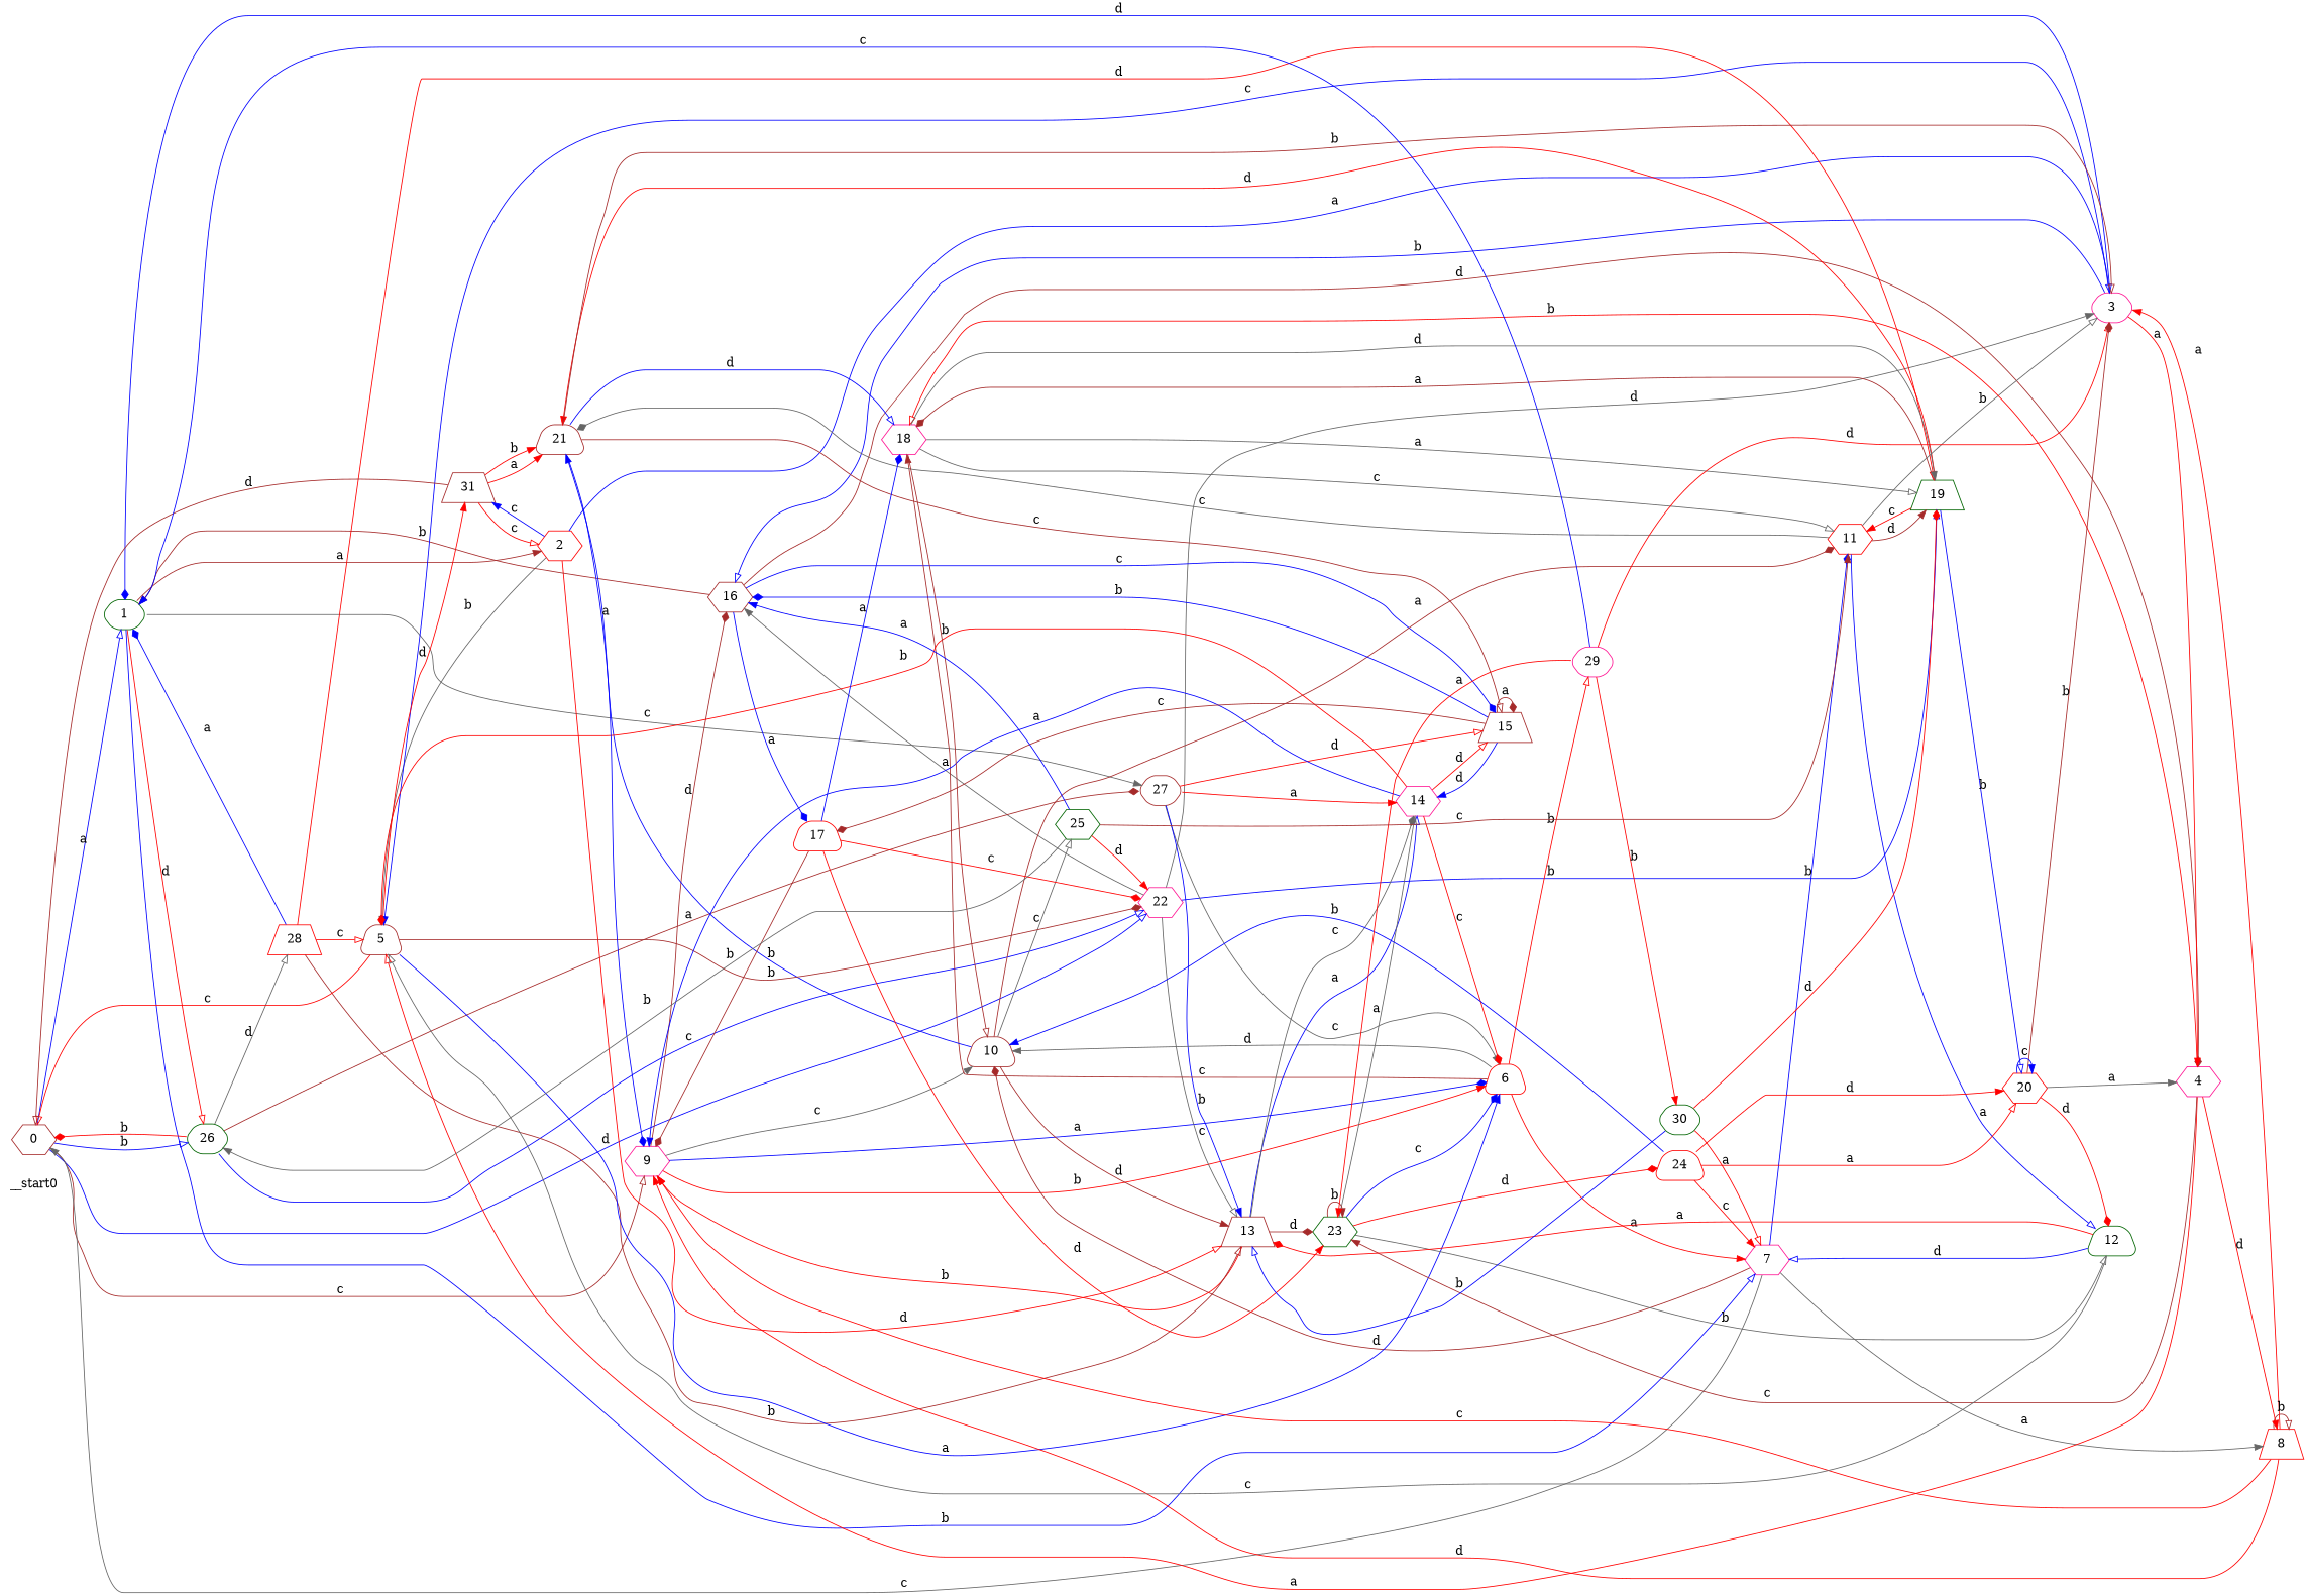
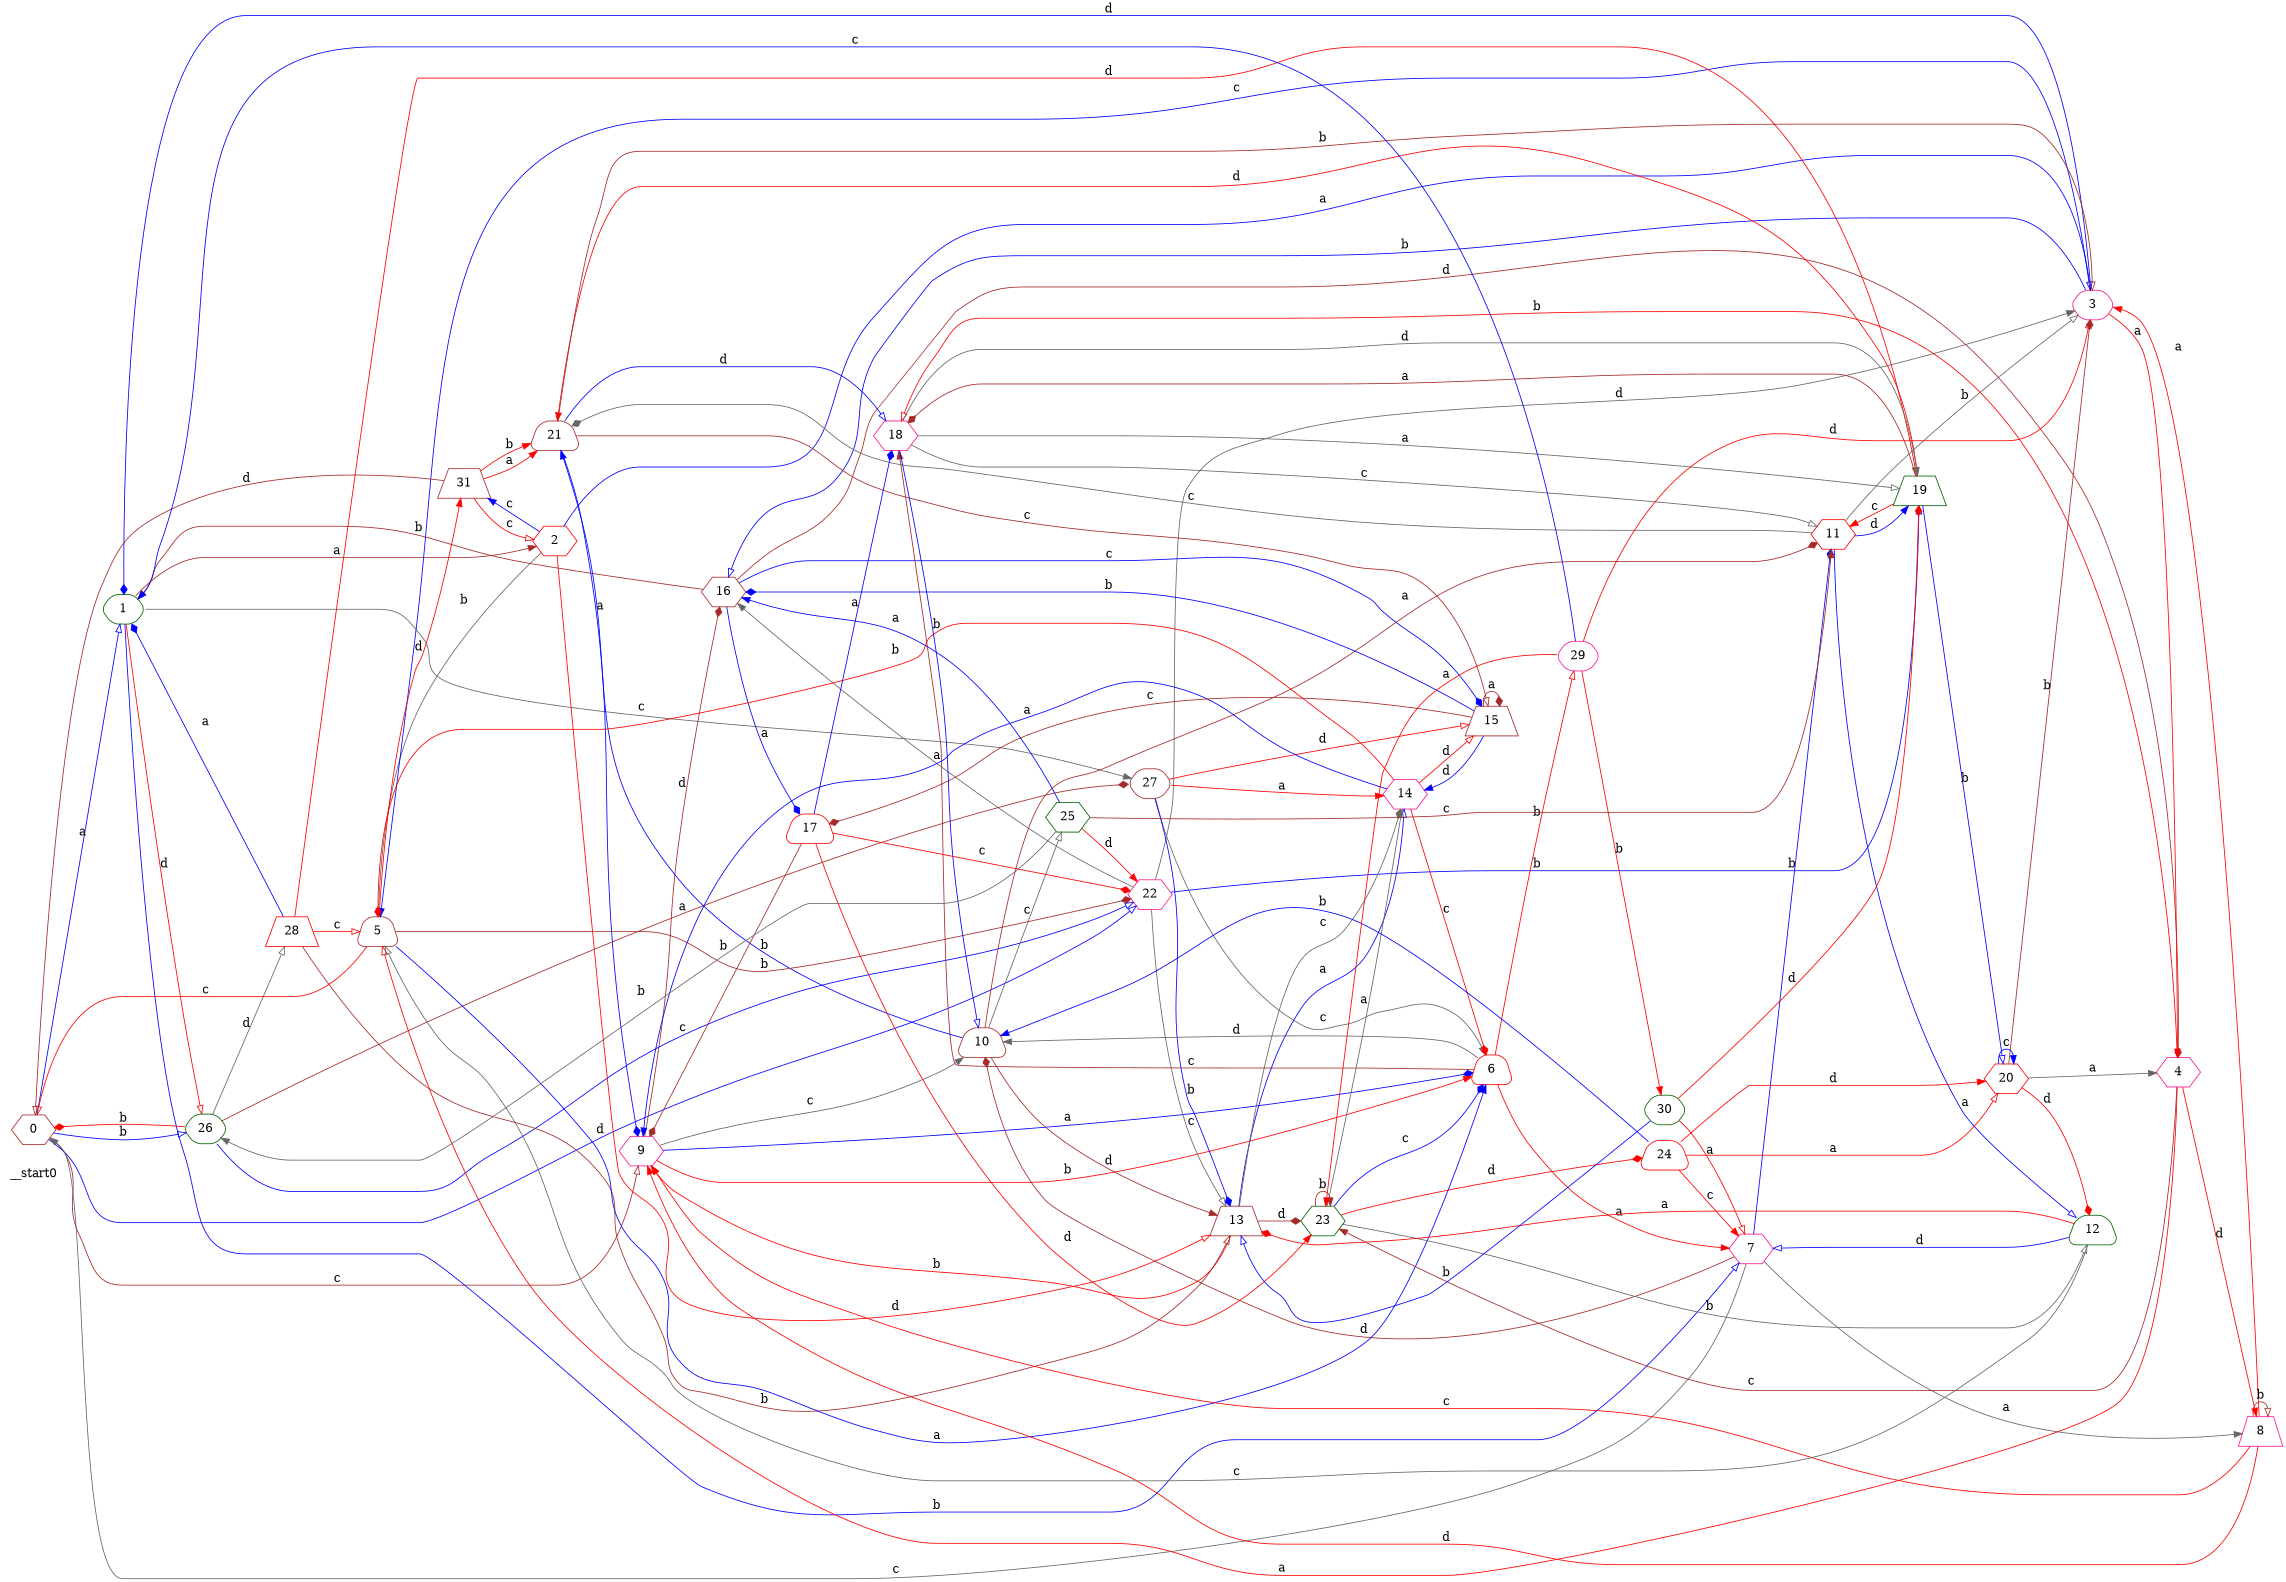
  digraph {
    rankdir=LR
    node [color=brown shape=hexagon fillcolor=white style=filled]
    edge [arrowhead=normal color=red]
    __start0 [shape=none fillcolor="" style=""]
    n2 [label=0]
    n3 [color=darkgreen label=1 style="rounded,filled"]
    n4 [color=deeppink label=9]
    n5 [color=deeppink label=22]
    n6 [color=darkgreen label=26 style="rounded,filled"]
    n7 [color=red label=2]
    n8 [color=deeppink label=7]
    n9 [label=27 style="rounded,filled"]
    n10 [label=16]
    n11 [color=red label=6 shape=trapezium style="rounded,filled"]
    n12 [label=10 shape=trapezium style="rounded,filled"]
    n13 [color=deeppink label=3 style="rounded,filled"]
    n14 [label=13 shape=trapezium]
    n15 [color=darkgreen label=19 shape=trapezium]
    n16 [color=red label=28 shape=trapezium]
    n17 [label=5 shape=trapezium style="rounded,filled"]
    n18 [label=31 shape=trapezium]
-   n19 [color=red label=8 shape=trapezium]
+   n19 [color=deeppink label=8 shape=trapezium]
    n20 [color=red label=11]
    n21 [color=deeppink label=14]
    n22 [label=15 shape=trapezium]
    n23 [color=deeppink label=4]
    n24 [color=darkgreen label=23]
    n25 [label=21 shape=trapezium style="rounded,filled"]
    n26 [color=deeppink label=18]
    n27 [color=red label=17 shape=trapezium style="rounded,filled"]
    n28 [color=darkgreen label=12 shape=trapezium style="rounded,filled"]
    n29 [color=red label=24 shape=trapezium style="rounded,filled"]
    n30 [color=deeppink label=29 style="rounded,filled"]
    n31 [color=darkgreen label=25]
    n32 [color=darkgreen label=30 style="rounded,filled"]
    n33 [color=red label=20]
    n2 -> n3 [arrowhead=onormal color=blue label=a]
    n2 -> n4 [arrowhead=onormal color=brown label=c]
    n2 -> n5 [arrowhead=onormal color=blue label=d]
    n2 -> n6 [arrowhead=onormal color=blue label=b]
    n3 -> n6 [arrowhead=onormal label=d]
    n3 -> n7 [color=brown label=a]
    n3 -> n8 [arrowhead=onormal color=blue label=b]
    n3 -> n9 [color=gray40 label=c]
    n4 -> n10 [arrowhead=diamond color=brown label=d]
    n4 -> n11 [arrowhead=diamond color=blue label=a]
    n4 -> n11 [label=b]
    n4 -> n12 [color=gray40 label=c]
    n5 -> n10 [color=gray40 label=a]
    n5 -> n13 [color=gray40 label=d]
    n5 -> n14 [arrowhead=onormal color=gray40 label=c]
    n5 -> n15 [arrowhead=onormal color=blue label=b]
    n6 -> n2 [arrowhead=diamond label=b]
    n6 -> n5 [arrowhead=onormal color=blue label=c]
    n6 -> n9 [arrowhead=diamond color=brown label=a]
    n6 -> n16 [arrowhead=onormal color=gray40 label=d]
    n7 -> n13 [arrowhead=onormal color=blue label=a]
    n7 -> n14 [arrowhead=onormal label=d]
    n7 -> n17 [color=gray40 label=b]
    n7 -> n18 [color=blue label=c]
    n8 -> n2 [color=gray40 label=c]
    n8 -> n12 [arrowhead=diamond color=brown label=d]
    n8 -> n19 [color=gray40 label=a]
    n8 -> n20 [arrowhead=diamond color=blue label=b]
    n9 -> n11 [color=gray40 label=c]
-   n9 -> n14 [color=blue label=b]
+   n9 -> n14 [arrowhead=diamond color=blue label=b]
    n9 -> n21 [label=a]
    n9 -> n22 [arrowhead=onormal label=d]
    n10 -> n3 [color=brown label=b]
    n10 -> n22 [arrowhead=diamond color=blue label=c]
    n10 -> n23 [arrowhead=diamond color=brown label=d]
    n10 -> n27 [arrowhead=diamond color=blue label=a]
    n11 -> n8 [label=a]
    n11 -> n12 [color=gray40 label=d]
    n11 -> n26 [color=brown label=c]
    n11 -> n30 [arrowhead=onormal label=b]
    n12 -> n14 [color=brown label=d]
    n12 -> n20 [arrowhead=diamond color=brown label=a]
    n12 -> n25 [color=blue label=b]
    n12 -> n31 [arrowhead=onormal color=gray40 label=c]
    n13 -> n3 [arrowhead=diamond color=blue label=d]
    n13 -> n10 [arrowhead=onormal color=blue label=b]
    n13 -> n17 [color=blue label=c]
    n13 -> n23 [label=a]
    n14 -> n4 [label=b]
    n14 -> n21 [arrowhead=onormal color=blue label=a]
    n14 -> n21 [arrowhead=diamond color=gray40 label=c]
    n14 -> n24 [arrowhead=diamond color=brown label=d]
    n15 -> n20 [label=c]
    n15 -> n25 [label=d]
    n15 -> n26 [arrowhead=diamond color=brown label=a]
    n15 -> n33 [arrowhead=onormal color=blue label=b]
    n16 -> n3 [arrowhead=diamond color=blue label=a]
    n16 -> n14 [arrowhead=onormal color=brown label=b]
    n16 -> n15 [arrowhead=onormal label=d]
    n16 -> n17 [arrowhead=onormal label=c]
    n17 -> n2 [arrowhead=onormal label=c]
    n17 -> n5 [arrowhead=diamond color=brown label=b]
    n17 -> n11 [color=blue label=a]
    n17 -> n18 [label=d]
    n18 -> n2 [arrowhead=onormal color=brown label=d]
    n18 -> n7 [arrowhead=onormal label=c]
    n18 -> n25 [label=a]
    n18 -> n25 [label=b]
    n19 -> n4 [label=c]
    n19 -> n4 [label=d]
    n19 -> n13 [label=a]
    n19 -> n19 [arrowhead=onormal color=brown label=b]
    n20 -> n13 [arrowhead=onormal color=gray40 label=b]
-   n20 -> n15 [color=brown label=d]
+   n20 -> n15 [color=blue label=d]
    n20 -> n25 [arrowhead=diamond color=gray40 label=c]
    n20 -> n28 [arrowhead=onormal color=blue label=a]
    n21 -> n4 [color=blue label=a]
    n21 -> n11 [arrowhead=diamond label=c]
    n21 -> n17 [arrowhead=diamond label=b]
    n21 -> n22 [arrowhead=onormal label=d]
    n22 -> n10 [arrowhead=diamond color=blue label=b]
    n22 -> n21 [color=blue label=d]
    n22 -> n22 [arrowhead=diamond color=brown label=a]
    n22 -> n27 [arrowhead=diamond color=brown label=c]
    n23 -> n17 [arrowhead=onormal label=a]
    n23 -> n19 [label=d]
    n23 -> n24 [color=brown label=c]
    n23 -> n26 [arrowhead=onormal label=b]
    n24 -> n11 [arrowhead=diamond color=blue label=c]
    n24 -> n21 [arrowhead=onormal color=gray40 label=a]
    n24 -> n24 [color=brown label=b]
    n24 -> n28 [arrowhead=onormal color=gray40 label=b]
    n24 -> n29 [arrowhead=diamond label=d]
    n25 -> n4 [arrowhead=diamond color=blue label=a]
    n25 -> n13 [arrowhead=onormal color=brown label=b]
    n25 -> n22 [arrowhead=onormal color=brown label=c]
    n25 -> n26 [arrowhead=onormal color=blue label=d]
-   n26 -> n12 [arrowhead=onormal color=brown label=b]
+   n26 -> n12 [arrowhead=onormal color=blue label=b]
    n26 -> n15 [arrowhead=onormal color=gray40 label=a]
    n26 -> n15 [color=gray40 label=d]
    n26 -> n20 [arrowhead=onormal color=gray40 label=c]
    n27 -> n4 [arrowhead=diamond color=brown label=b]
    n27 -> n5 [arrowhead=diamond label=c]
    n27 -> n24 [label=d]
    n27 -> n26 [arrowhead=diamond color=blue label=a]
    n28 -> n8 [arrowhead=onormal color=blue label=d]
    n28 -> n14 [arrowhead=diamond label=a]
    n28 -> n17 [arrowhead=onormal color=gray40 label=c]
    n29 -> n8 [label=c]
    n29 -> n12 [color=blue label=b]
    n29 -> n33 [arrowhead=onormal label=a]
    n29 -> n33 [label=d]
    n30 -> n3 [color=blue label=c]
    n30 -> n13 [arrowhead=onormal label=d]
    n30 -> n24 [label=a]
    n30 -> n32 [label=b]
    n31 -> n5 [label=d]
    n31 -> n6 [color=gray40 label=b]
    n31 -> n10 [color=blue label=a]
    n31 -> n20 [color=brown label=c]
    n32 -> n8 [arrowhead=onormal label=a]
    n32 -> n14 [arrowhead=onormal color=blue label=b]
    n32 -> n15 [arrowhead=diamond label=d]
    n33 -> n13 [arrowhead=diamond color=brown label=b]
    n33 -> n23 [color=gray40 label=a]
    n33 -> n28 [arrowhead=diamond label=d]
    n33 -> n33 [color=blue label=c]
  }
